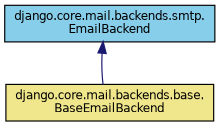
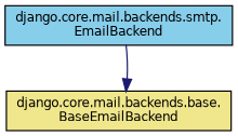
  digraph {
    node [color=black fontname=Helvetica fontsize=10 shape=record style=filled]
    n1 [fillcolor=skyblue fontcolor=black height=0.2 label="django.core.mail.backends.smtp.\lEmailBackend" width=0.4]
    n2 [fillcolor=khaki height=0.2 label="django.core.mail.backends.base.\lBaseEmailBackend" width=0.4]
-   n1 -> n2 [color=midnightblue dir=back fontname=Helvetica fontsize=10 labelfontname=Helvetica labelfontsize=10 style=solid]
+   n2 -> n1 [color=midnightblue dir=back fontname=Helvetica fontsize=10 labelfontname=Helvetica labelfontsize=10 style=solid]
  }
